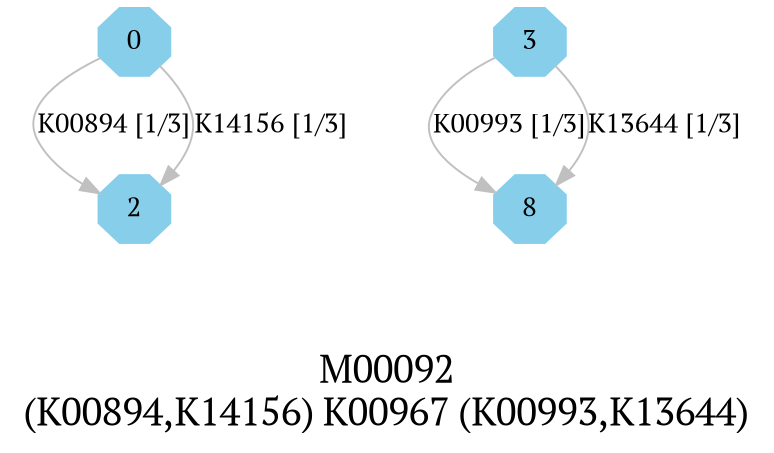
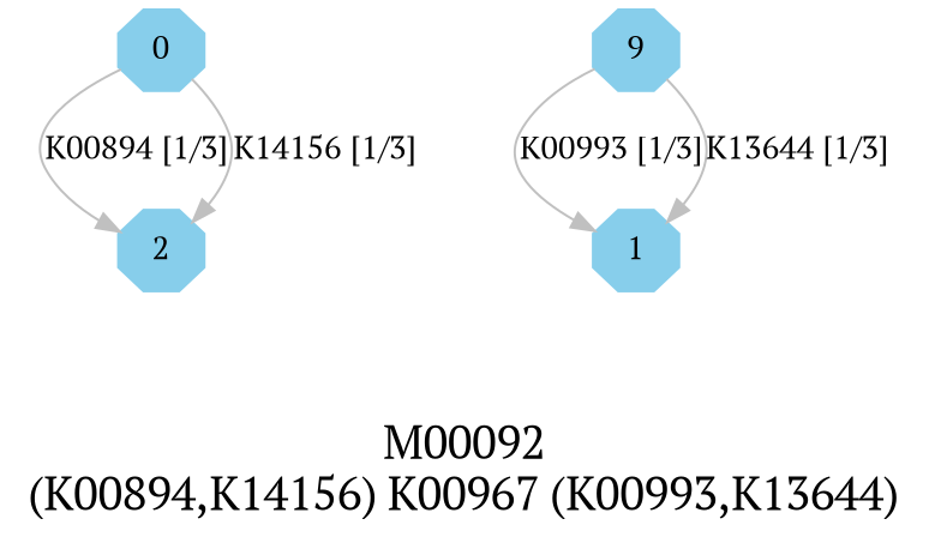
  digraph {
    fontname="PT Serif"
    fontsize=20
    label="M00092\n(K00894,K14156) K00967 (K00993,K13644)"
    node [color=skyblue fontname="PT Serif" shape=octagon style=filled]
    edge [color=grey fontname="PT Serif"]
    0 [height=.3 width=.3]
-   1 [height=.3 width=.3 label=8]
+   1 [height=.3 width=.3]
    2 [height=.3 width=.3]
-   3 [height=.3 width=.3]
+   3 [height=.3 width=.3 label=9]
    subgraph sub_1 {
      0
      1
      2
      3
    }
    0 -> 2 [label="K00894 [1/3]"]
    0 -> 2 [label="K14156 [1/3]"]
    3 -> 1 [label="K00993 [1/3]"]
    3 -> 1 [label="K13644 [1/3]"]
  }
